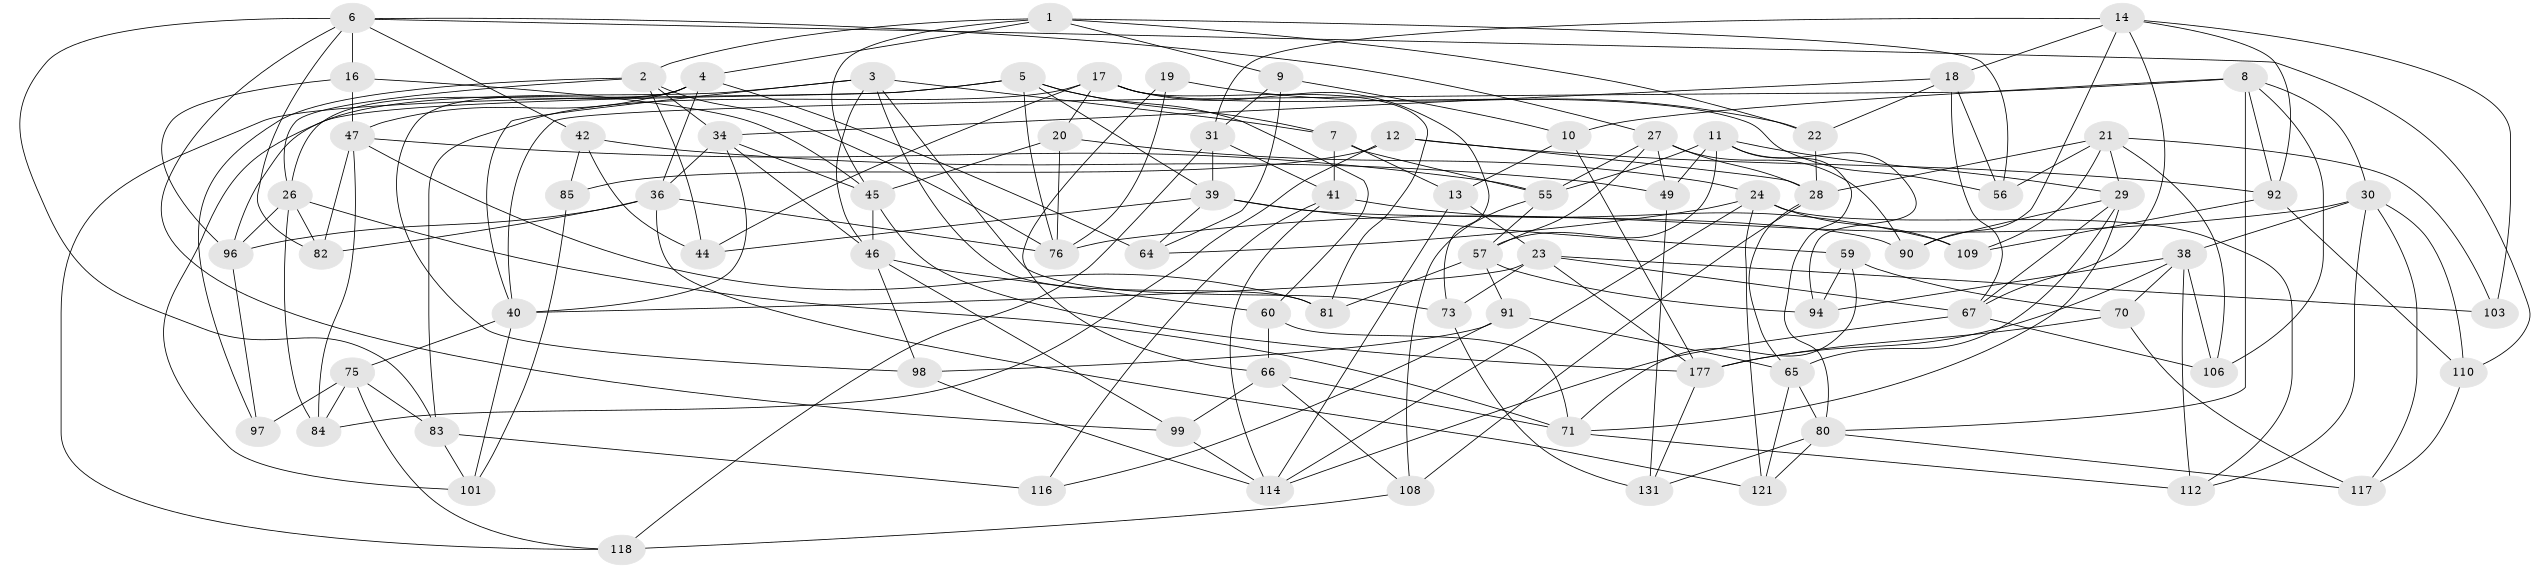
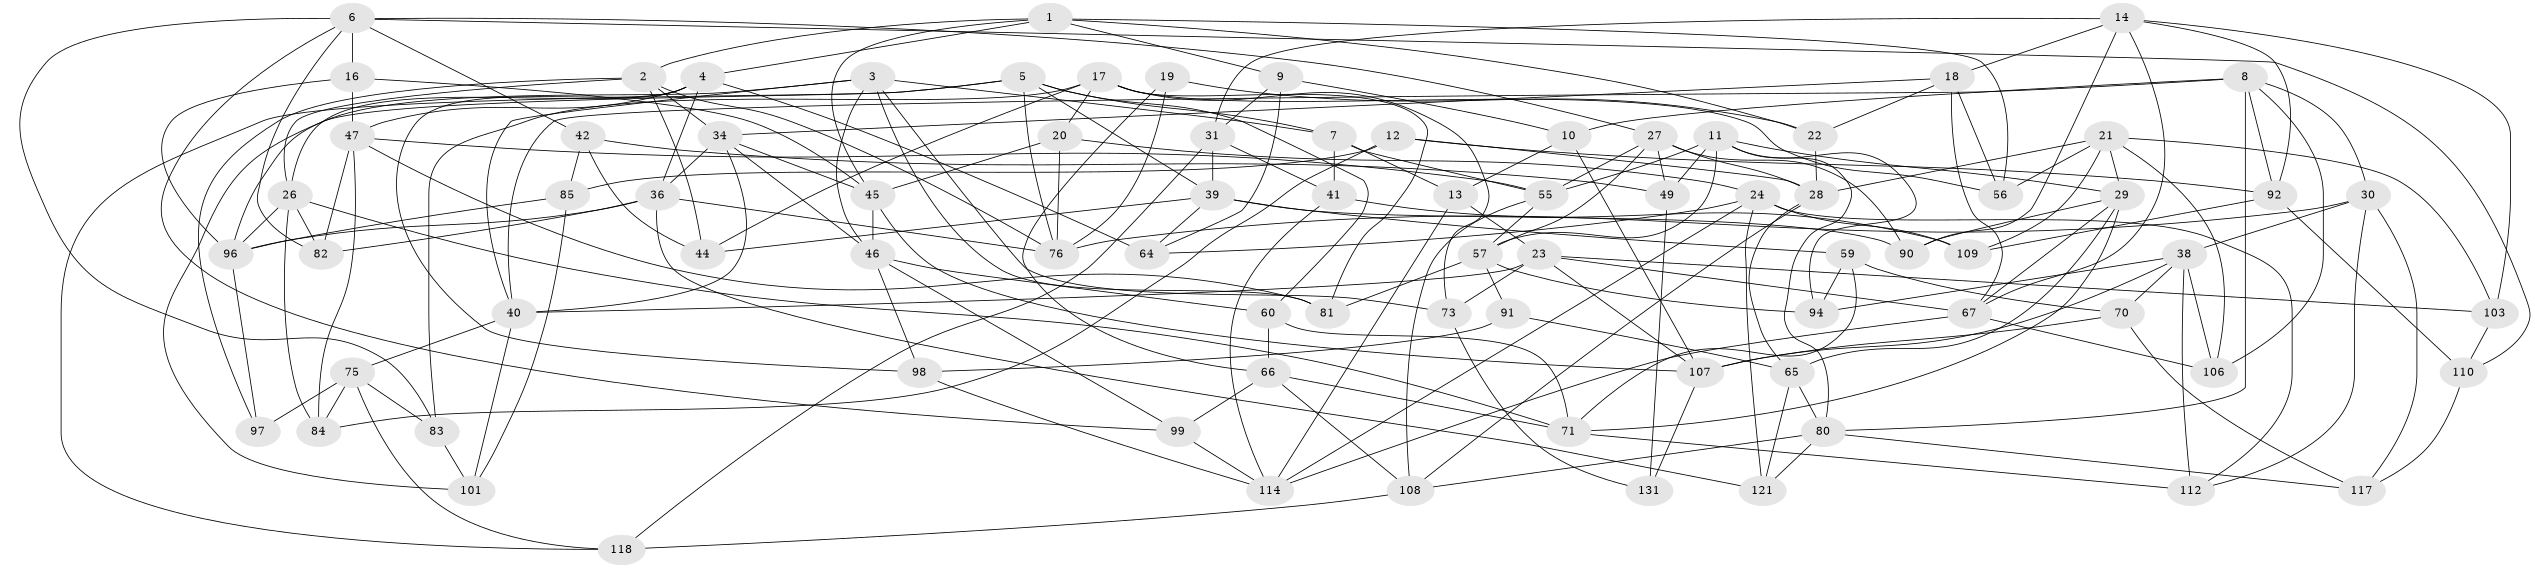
  graph {
    node [color=gray90 style=filled]
    1 [super="+93"]
    2 [super="+15"]
    4 [super="+86"]
    9
    22
    45 [super="+54"]
    56
    26 [super="+105"]
    34 [super="+58"]
    44
    76 [super="+104"]
    97
    36 [super="+87"]
    47 [super="+74"]
    64
    98
    10
    31 [super="+62"]
    28 [super="+77"]
    46 [super="+95"]
-   107 [super="+127" label=177]
+   107 [super="+127"]
    96 [super="+126"]
    82
    84
    71 [super="+72"]
    40 [super="+52"]
    3 [super="+48"]
    7 [super="+63"]
    73
    81
    13
    41 [super="+89"]
    55 [super="+68"]
    101
    75 [super="+78"]
    60
    99 [super="+120"]
    n38 [label=131]
    121
    114 [super="+119"]
    5 [super="+113"]
    39 [super="+50"]
    118
    90
    59
    66 [super="+69"]
    6 [super="+125"]
    16
    27 [super="+33"]
    42
    110
    83 [super="+123"]
    49
    57 [super="+79"]
    85
    117
    23 [super="+35"]
    109
-   116
    108
    8 [super="+32"]
    30
    80 [super="+91"]
    92 [super="+102"]
    106
    112
    38 [super="+88"]
    11 [super="+37"]
    29 [super="+124"]
    94
    67 [super="+115"]
    65 [super="+100"]
    n73 [label=91]
    12
    103
    14 [super="+25"]
    18 [super="+51"]
    17 [super="+43"]
    20
    24 [super="+53"]
    19
    21 [super="+122"]
    70
    1 -- 2
    1 -- 4
    1 -- 9
    1 -- 22
    1 -- 45
    1 -- 56
    2 -- 26
    2 -- 34
    2 -- 44
    2 -- 76
    2 -- 97
    4 -- 26
    4 -- 36
    4 -- 47
    4 -- 64
    4 -- 98
    9 -- 64
    9 -- 10
    9 -- 31
    22 -- 28
    45 -- 46
    45 -- 107
    26 -- 96
    26 -- 82
    26 -- 84
    26 -- 71
    34 -- 45
    34 -- 36
    34 -- 46
    34 -- 40
    36 -- 76
    36 -- 96
    36 -- 82
    36 -- 121
    47 -- 82
    47 -- 84
    47 -- 81
    47 -- 55
    98 -- 114
    10 -- 107
    10 -- 13
    31 -- 41
    31 -- 39
    31 -- 118
    28 -- 108
    28 -- 65
    46 -- 98
    46 -- 60
    46 -- 99
    107 -- n38
    96 -- 97
    71 -- 112
    40 -- 101
    40 -- 75
    3 -- 46
    3 -- 96
    3 -- 40
    3 -- 7
    3 -- 73
    3 -- 81
    7 -- 13
    7 -- 41 [weight=2]
    7 -- 55
    73 -- n38
    13 -- 114
    13 -- 23
    41 -- 114
    41 -- 109
-   41 -- 116
    55 -- 57
    55 -- 108
    75 -- 97 [weight=2]
    75 -- 84
    75 -- 118
    75 -- 83
    60 -- 71
    60 -- 66
    99 -- 114
    5 -- 76
    5 -- 7
    5 -- 101
    5 -- 60
    5 -- 39
    5 -- 118
    39 -- 44
    39 -- 64
    39 -- 90
    39 -- 59
    59 -- 71
    59 -- 94
    59 -- 70
    66 -- 71
    66 -- 99 [weight=2]
    66 -- 108
    6 -- 82
    6 -- 99
    6 -- 16
    6 -- 27
    6 -- 42
    6 -- 110
    6 -- 83
    16 -- 45
    16 -- 47
    16 -- 96
    27 -- 28
    27 -- 55
    27 -- 90
    27 -- 49
    27 -- 57
    42 -- 44
    42 -- 49
    42 -- 85
    110 -- 117
    83 -- 101
-   83 -- 116 [weight=2]
    49 -- n38
    57 -- 81
    57 -- 94
    57 -- n73
+   85 -- 96
    85 -- 101
    23 -- 107
    23 -- 40
    23 -- 73
    23 -- 67
    23 -- 103
    108 -- 118
    8 -- 10
    8 -- 40
    8 -- 30
    8 -- 80
    8 -- 92
    8 -- 106
    30 -- 76
    30 -- 117
    30 -- 112
    30 -- 38
-   80 -- n38
+   80 -- 108
    80 -- 121
    80 -- 117
    92 -- 110
    92 -- 109
    38 -- 107
    38 -- 106
    38 -- 112
    38 -- 94
    38 -- 70
    11 -- 55
    11 -- 49
    11 -- 57
    11 -- 80
    11 -- 29
    11 -- 94
    29 -- 71
    29 -- 90
    29 -- 67
    29 -- 65
    67 -- 114
    67 -- 106
    65 -- 121
    65 -- 80
    n73 -- 98
-   n73 -- 116
    n73 -- 65
    12 -- 28
    12 -- 84
    12 -- 85
    12 -- 92
-   30 -- 110
+   103 -- 110
    14 -- 31
    14 -- 90
    14 -- 92
    14 -- 67
    14 -- 103
    14 -- 18
    18 -- 22
    18 -- 56
    18 -- 34
    18 -- 67
    17 -- 56
    17 -- 44
    17 -- 73
    17 -- 81
    17 -- 83
    17 -- 20
    20 -- 45
    20 -- 76
    20 -- 24
    24 -- 64
    24 -- 121
    24 -- 114
    24 -- 109
    24 -- 112
    19 -- 22
    19 -- 76
    19 -- 66
    21 -- 56
    21 -- 28
    21 -- 109
    21 -- 106
    21 -- 29
    21 -- 103
    70 -- 107
    70 -- 117
  }
